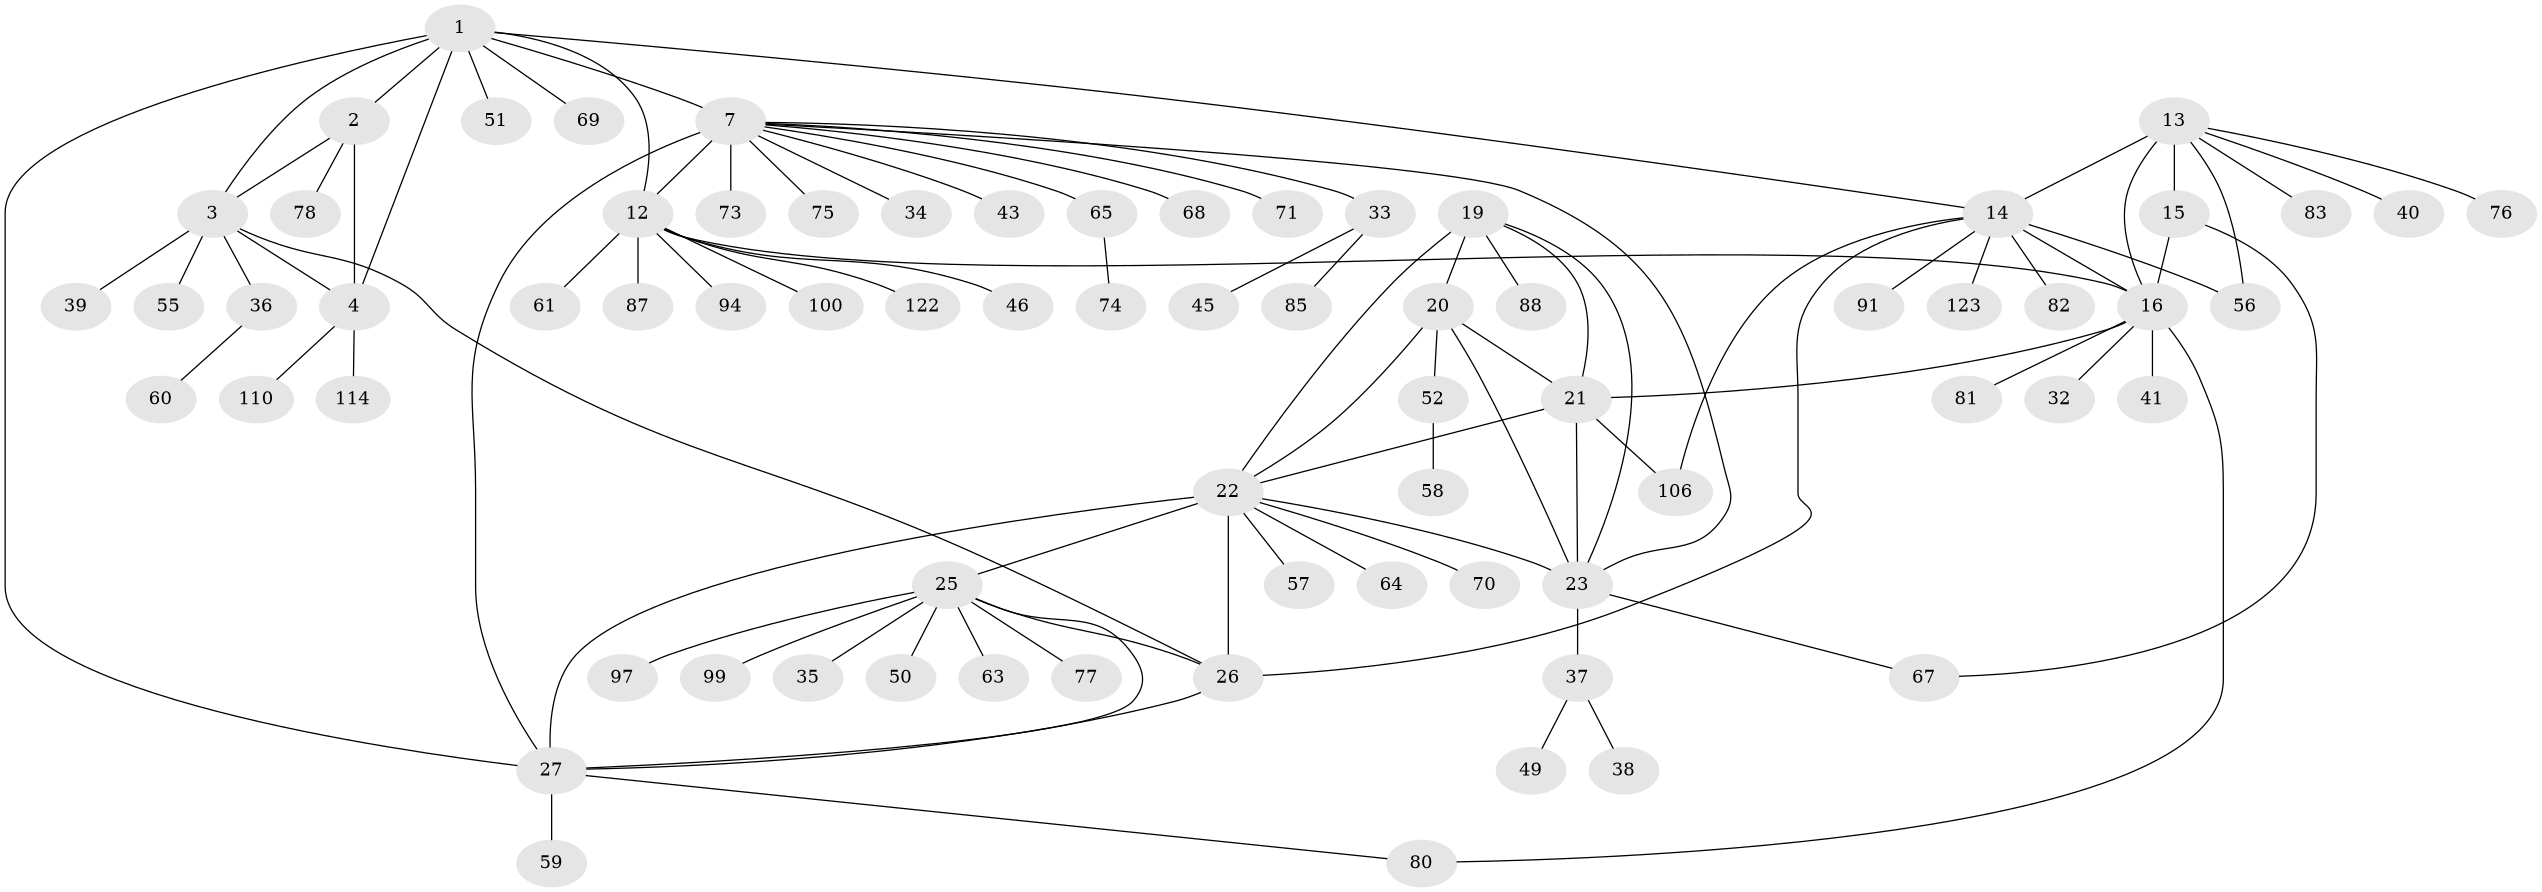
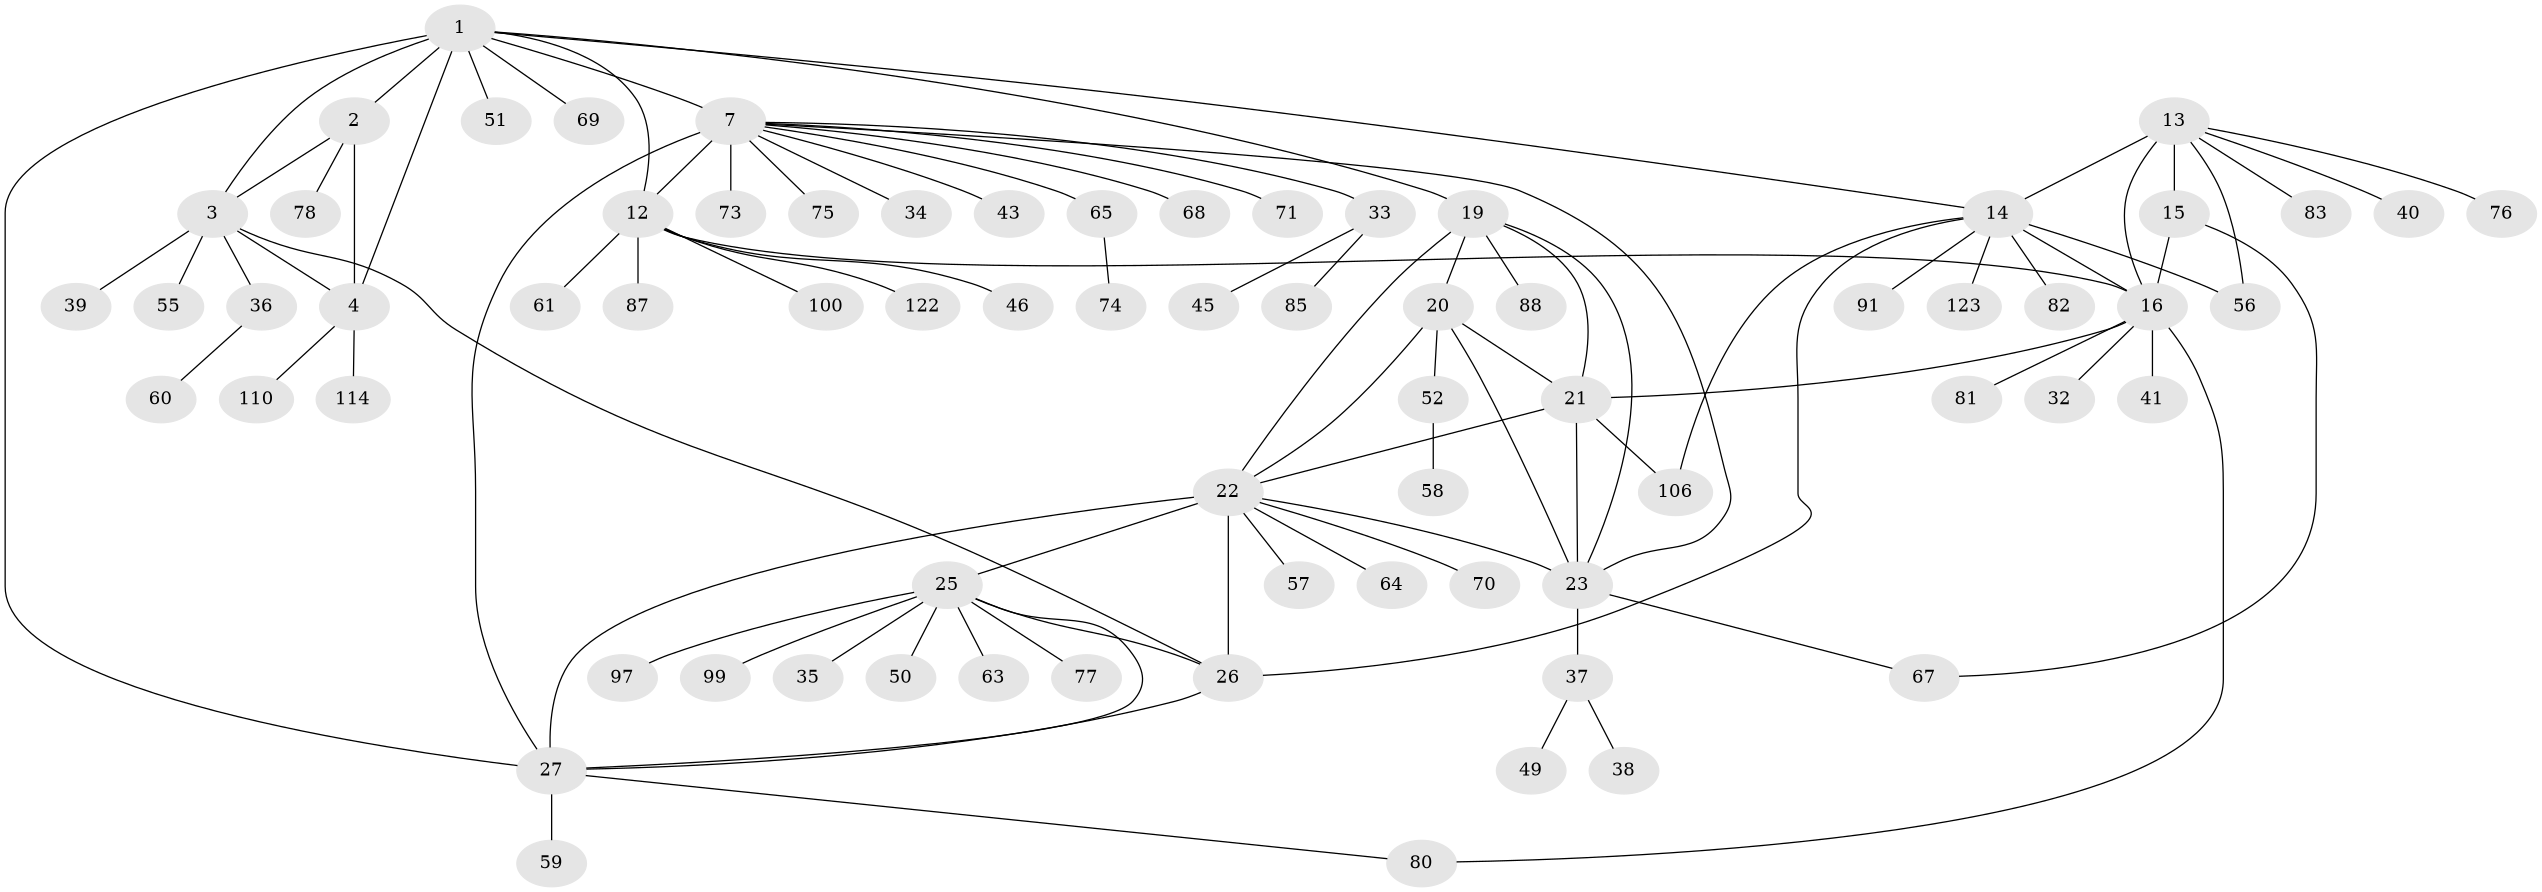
  graph {
    node [color=gray90 style=filled]
    1 [super="+5"]
    2
    3
    4
    7 [super="+11+62+102+8"]
    12
    14
    19
    27
    51
    69
    78
    26 [super="+29+116"]
    36
    39
    55
    110
    114
    23 [super="+49+104+93"]
    33
    34
    43
    65 [super="+95"]
    68
    71
    73
    75
    16 [super="+17+92+119"]
    46
    61
    87 [super="+103"]
-   94
    100
    122
    56
    82 [super="+96"]
    91
    106
    123
    21
    20 [super="+24"]
    22 [super="+54+28"]
    88
    80
    59
    60
    67
    37 [super="+66"]
    45
    85
    74
    32
    41
    81
    13
    15
    40
    76
    83
    52
    25
    57
    64
    70
    58
    35
    50
    63 [super="+118"]
    77
    97
    99
    38
    n73 [label=49]
    1 -- 2 [weight=3]
    1 -- 3 [weight=3]
    1 -- 4 [weight=3]
    1 -- 7 [weight=4]
    1 -- 12
    1 -- 14 [weight=2]
+   1 -- 19
    1 -- 27
    1 -- 51
    1 -- 69
    2 -- 3
    2 -- 4
    2 -- 78
    3 -- 4
    3 -- 26
    3 -- 36
    3 -- 39
    3 -- 55
    4 -- 110
    4 -- 114
    7 -- 12 [weight=4]
    7 -- 27
    7 -- 23
    7 -- 33
    7 -- 34
    7 -- 43
    7 -- 65
    7 -- 68
    7 -- 71
    7 -- 73
    7 -- 75
    12 -- 16
    12 -- 46
    12 -- 61
    12 -- 87
-   12 -- 94
    12 -- 100
    12 -- 122
    14 -- 26
    14 -- 16 [weight=3]
    14 -- 56
    14 -- 82
    14 -- 91
    14 -- 106
    14 -- 123
    19 -- 23
    19 -- 21
    19 -- 20 [weight=2]
    19 -- 22
    19 -- 88
    27 -- 80
    27 -- 59
    26 -- 27 [weight=2]
    36 -- 60
    23 -- 67
    23 -- 37
    33 -- 45
    33 -- 85
    65 -- 74
    16 -- 21 [weight=2]
    16 -- 80
    16 -- 32
    16 -- 41
    16 -- 81
    21 -- 23
    21 -- 106
    21 -- 22
    20 -- 23 [weight=2]
    20 -- 21 [weight=2]
    20 -- 22 [weight=2]
    20 -- 52
    22 -- 27 [weight=3]
    22 -- 26 [weight=4]
    22 -- 23
    22 -- 25 [weight=2]
    22 -- 57
    22 -- 64
    22 -- 70
    37 -- 38
    37 -- n73
    13 -- 14
    13 -- 16 [weight=3]
    13 -- 56
    13 -- 15
    13 -- 40
    13 -- 76
    13 -- 83
    15 -- 16 [weight=3]
    15 -- 67
    52 -- 58
    25 -- 27
    25 -- 26 [weight=2]
    25 -- 35
    25 -- 50
    25 -- 63
    25 -- 77
    25 -- 97
    25 -- 99
  }
